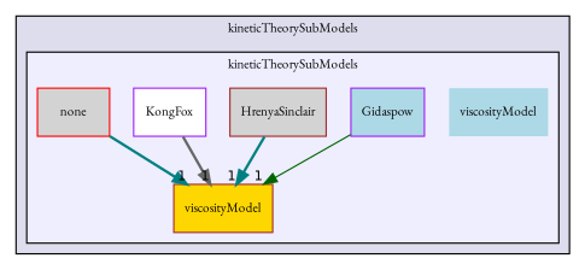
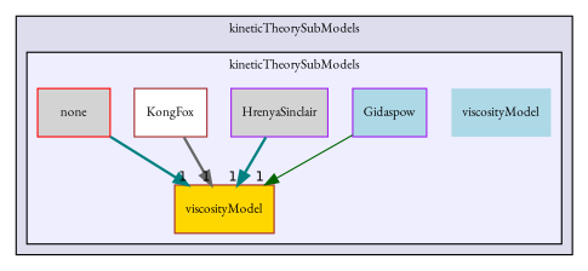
  digraph {
    compound=true
    fontname="EB Garamond"
    node [color=red fillcolor=lightblue fontname="EB Garamond" fontsize=10 shape=box style=filled]
    edge [color=teal fontname="EB Garamond" headlabel=1 labeldistance=1.5 labelfontname=Helvetica labelfontsize=10 style=bold]
    n1 [label=viscosityModel shape=plaintext]
    n2 [color=purple label=Gidaspow]
-   n3 [color=brown fillcolor=lightgrey label=HrenyaSinclair]
-   n4 [color=purple fillcolor=white label=KongFox]
+   n3 [color=purple fillcolor=lightgrey label=HrenyaSinclair]
+   n4 [color=brown fillcolor=white label=KongFox]
    n5 [fillcolor=lightgrey label=none]
    n6 [color=brown fillcolor=gold label=viscosityModel]
    subgraph cluster_1 {
      bgcolor="#ddddee"
      fontsize=10
      label=kineticTheorySubModels
      pencolor=black
      subgraph cluster_2 {
        bgcolor="#eeeeff"
        fontsize=10
        label=kineticTheorySubModels
        pencolor=black
        n1
        n2
        n3
        n4
        n5
        n6
      }
    }
    n2 -> n6 [color=darkgreen style=solid]
    n3 -> n6
    n4 -> n6 [color=gray40]
    n5 -> n6
  }
